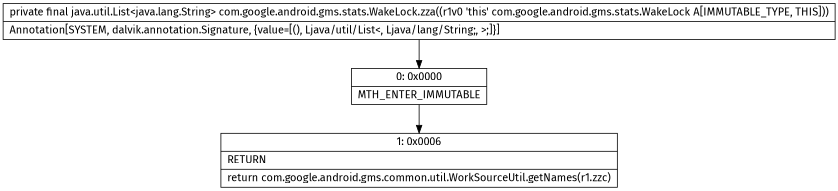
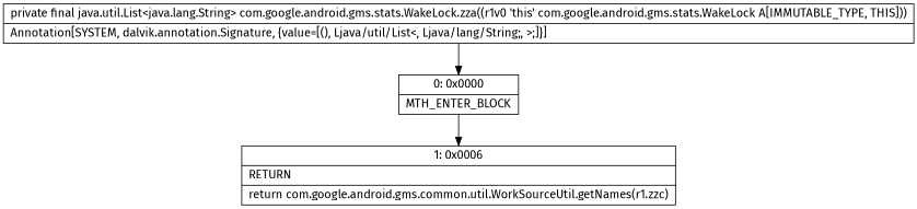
  digraph {
    fontname="Fira Sans"
    node [shape=record fontname="Fira Sans"]
    edge [fontname="Fira Sans"]
-   n1 [label="{0\:\ 0x0000|MTH_ENTER_IMMUTABLE\l}"]
+   n1 [label="{0\:\ 0x0000|MTH_ENTER_BLOCK\l}"]
    n2 [label="{1\:\ 0x0006|RETURN\l|return com.google.android.gms.common.util.WorkSourceUtil.getNames(r1.zzc)\l}"]
    n3 [label="{private final java.util.List\<java.lang.String\> com.google.android.gms.stats.WakeLock.zza((r1v0 'this' com.google.android.gms.stats.WakeLock A[IMMUTABLE_TYPE, THIS]))  | Annotation[SYSTEM, dalvik.annotation.Signature, \{value=[(), Ljava\/util\/List\<, Ljava\/lang\/String;, \>;]\}]\l}"]
    n1 -> n2
    n3 -> n1
  }
